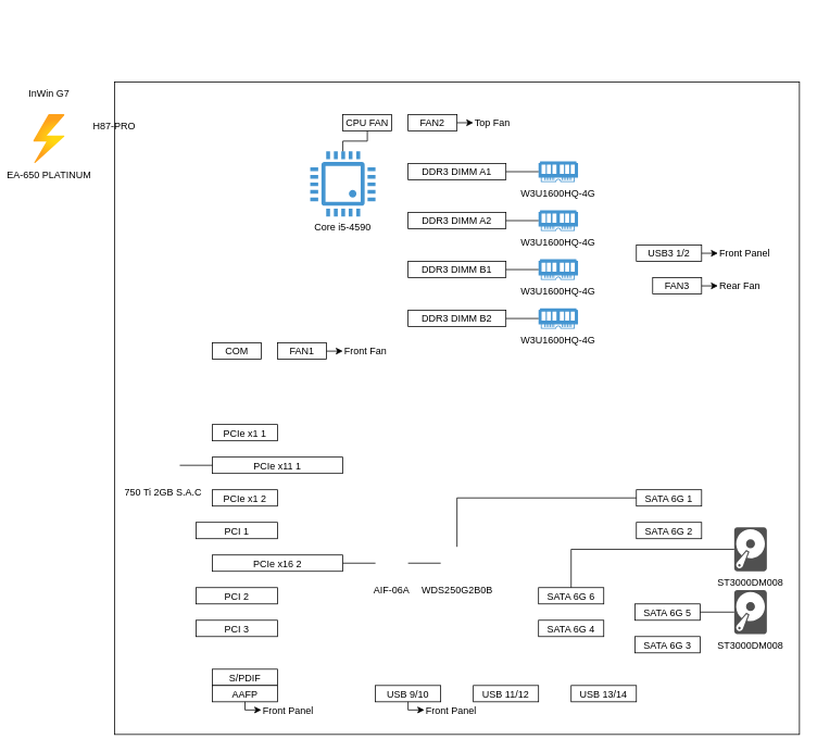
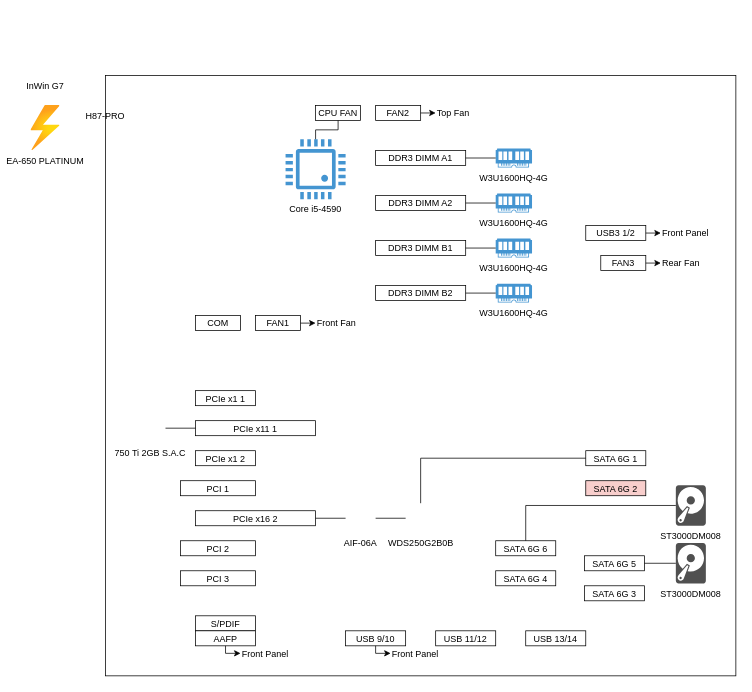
  <mxCell id="0" />
  <mxCell id="1" parent="0" />
  <mxCell id="2" value="" style="rounded=0;whiteSpace=wrap;html=1;fontColor=none;align=left;fillColor=none;" parent="1" vertex="1"><mxGeometry x="140" y="100" width="840" height="800" as="geometry" /></mxCell>
  <mxCell id="3" value="Core i5-4590" style="pointerEvents=1;shadow=0;dashed=0;strokeColor=none;fillColor=#4495D1;labelPosition=center;verticalLabelPosition=bottom;verticalAlign=top;align=center;outlineConnect=0;shape=mxgraph.veeam.cpu;" parent="1" vertex="1"><mxGeometry x="380" y="185" width="80" height="80" as="geometry" /></mxCell>
  <mxCell id="4" value="H87-PRO" style="shape=image;verticalAlign=top;verticalLabelPosition=bottom;labelBackgroundColor=none;imageAspect=0;aspect=fixed;image=https://cdn0.iconfinder.com/data/icons/fatcow/32/motherboard.png;" parent="1" vertex="1"><mxGeometry x="100" y="60" width="80" height="80" as="geometry" /></mxCell>
  <mxCell id="5" value="W3U1600HQ-4G" style="pointerEvents=1;shadow=0;dashed=0;strokeColor=none;fillColor=#4495D1;labelPosition=center;verticalLabelPosition=bottom;verticalAlign=top;align=center;outlineConnect=0;shape=mxgraph.veeam.ram;labelBackgroundColor=none;fontColor=#000000;" parent="1" vertex="1"><mxGeometry x="660" y="197.4" width="48.4" height="25.2" as="geometry" /></mxCell>
  <mxCell id="6" value="EA-650 PLATINUM" style="aspect=fixed;points=[];align=center;image;fontSize=12;image=img/lib/azure2/general/Power.svg;labelBackgroundColor=none;" parent="1" vertex="1"><mxGeometry x="40.59" y="140" width="38.82" height="60" as="geometry" /></mxCell>
  <mxCell id="7" value="750 Ti 2GB S.A.C" style="shape=image;verticalAlign=top;verticalLabelPosition=bottom;labelBackgroundColor=none;imageAspect=0;aspect=fixed;image=https://cdn2.iconfinder.com/data/icons/crystalproject/128x128/apps/hardware.png;fontColor=#000000;" parent="1" vertex="1"><mxGeometry x="180" y="550" width="40" height="40" as="geometry" /></mxCell>
  <mxCell id="8" value="WDS250G2B0B" style="shape=image;html=1;verticalAlign=top;verticalLabelPosition=bottom;labelBackgroundColor=#ffffff;imageAspect=0;aspect=fixed;image=https://cdn1.iconfinder.com/data/icons/_dock_icons___by_adrenn/128/sata.png;fontColor=#000000;" parent="1" vertex="1"><mxGeometry x="540" y="670" width="40" height="40" as="geometry" /></mxCell>
  <mxCell id="9" value="InWin G7" style="shape=image;verticalAlign=top;verticalLabelPosition=bottom;labelBackgroundColor=none;imageAspect=0;aspect=fixed;image=https://cdn2.iconfinder.com/data/icons/kitchen-appliances-computers-and-electronics/32/Appliances-02-128.png;fontColor=#000000;" parent="1" vertex="1"><mxGeometry x="20" y="20" width="80" height="80" as="geometry" /></mxCell>
  <mxCell id="10" value="PCIe x1 1" style="rounded=0;labelBackgroundColor=none;fontColor=#000000;" parent="1" vertex="1"><mxGeometry x="260" y="520" width="80" height="20" as="geometry" /></mxCell>
  <mxCell id="11" value="PCIe x1 2" style="rounded=0;labelBackgroundColor=none;fontColor=#000000;" parent="1" vertex="1"><mxGeometry x="260" y="600" width="80" height="20" as="geometry" /></mxCell>
  <mxCell id="12" value="PCIe x11 1" style="rounded=0;labelBackgroundColor=none;fontColor=#000000;" parent="1" vertex="1"><mxGeometry x="260" y="560" width="160" height="20" as="geometry" /></mxCell>
  <mxCell id="13" value="PCIe x16 2" style="rounded=0;labelBackgroundColor=none;fontColor=#000000;" parent="1" vertex="1"><mxGeometry x="260" y="680" width="160" height="20" as="geometry" /></mxCell>
  <mxCell id="14" value="PCI 1" style="rounded=0;labelBackgroundColor=none;fontColor=#000000;" parent="1" vertex="1"><mxGeometry x="240" y="640" width="100" height="20" as="geometry" /></mxCell>
  <mxCell id="15" value="PCI 2" style="rounded=0;labelBackgroundColor=none;fontColor=#000000;" parent="1" vertex="1"><mxGeometry x="240" y="720" width="100" height="20" as="geometry" /></mxCell>
  <mxCell id="16" value="PCI 3" style="rounded=0;labelBackgroundColor=none;fontColor=#000000;" parent="1" vertex="1"><mxGeometry x="240" y="760" width="100" height="20" as="geometry" /></mxCell>
  <mxCell id="17" value="SATA 6G 1" style="rounded=0;labelBackgroundColor=none;fontColor=#000000;" parent="1" vertex="1"><mxGeometry x="780" y="600" width="80" height="20" as="geometry" /></mxCell>
- <mxCell id="18" value="SATA 6G 2" style="rounded=0;labelBackgroundColor=none;fontColor=#000000;" parent="1" vertex="1"><mxGeometry x="780" y="640" width="80" height="20" as="geometry" /></mxCell>
+ <mxCell id="18" value="SATA 6G 2" style="rounded=0;labelBackgroundColor=none;fontColor=#000000;fillColor=#f8cecc;" parent="1" vertex="1"><mxGeometry x="780" y="640" width="80" height="20" as="geometry" /></mxCell>
  <mxCell id="19" value="SATA 6G 6" style="rounded=0;labelBackgroundColor=none;fontColor=#000000;" parent="1" vertex="1"><mxGeometry x="660" y="720" width="80" height="20" as="geometry" /></mxCell>
  <mxCell id="20" value="SATA 6G 5" style="rounded=0;labelBackgroundColor=none;fontColor=#000000;" parent="1" vertex="1"><mxGeometry x="778.2" y="740" width="80" height="20" as="geometry" /></mxCell>
  <mxCell id="21" value="SATA 6G 3" style="rounded=0;labelBackgroundColor=none;fontColor=#000000;" parent="1" vertex="1"><mxGeometry x="778.2" y="780" width="80" height="20" as="geometry" /></mxCell>
  <mxCell id="22" value="SATA 6G 4" style="rounded=0;labelBackgroundColor=none;fontColor=#000000;" parent="1" vertex="1"><mxGeometry x="660" y="760" width="80" height="20" as="geometry" /></mxCell>
  <mxCell id="23" value="S/PDIF" style="rounded=0;labelBackgroundColor=none;fontColor=#000000;" parent="1" vertex="1"><mxGeometry x="260" y="820" width="80" height="20" as="geometry" /></mxCell>
  <mxCell id="24" value="AAFP" style="rounded=0;labelBackgroundColor=none;fontColor=#000000;" parent="1" vertex="1"><mxGeometry x="260" y="840" width="80" height="20" as="geometry" /></mxCell>
  <mxCell id="25" value="USB 9/10" style="rounded=0;labelBackgroundColor=none;fontColor=#000000;" parent="1" vertex="1"><mxGeometry x="460" y="840" width="80" height="20" as="geometry" /></mxCell>
  <mxCell id="26" value="USB 11/12" style="rounded=0;labelBackgroundColor=none;fontColor=#000000;" parent="1" vertex="1"><mxGeometry x="580" y="840" width="80" height="20" as="geometry" /></mxCell>
  <mxCell id="27" value="USB 13/14" style="rounded=0;labelBackgroundColor=none;fontColor=#000000;" parent="1" vertex="1"><mxGeometry x="700" y="840" width="80" height="20" as="geometry" /></mxCell>
  <mxCell id="28" value="COM" style="rounded=0;labelBackgroundColor=none;fontColor=#000000;" parent="1" vertex="1"><mxGeometry x="260" y="420" width="60" height="20" as="geometry" /></mxCell>
  <mxCell id="29" value="FAN1" style="rounded=0;labelBackgroundColor=none;fontColor=#000000;" parent="1" vertex="1"><mxGeometry x="340" y="420" width="60" height="20" as="geometry" /></mxCell>
  <mxCell id="30" value="FAN2" style="rounded=0;labelBackgroundColor=none;fontColor=#000000;" parent="1" vertex="1"><mxGeometry x="500" y="140" width="60" height="20" as="geometry" /></mxCell>
  <mxCell id="31" value="FAN3" style="rounded=0;labelBackgroundColor=none;fontColor=#000000;" parent="1" vertex="1"><mxGeometry x="800" y="340" width="60" height="20" as="geometry" /></mxCell>
  <mxCell id="32" value="USB3 1/2" style="rounded=0;labelBackgroundColor=none;fontColor=#000000;" parent="1" vertex="1"><mxGeometry x="780" y="300" width="80" height="20" as="geometry" /></mxCell>
  <mxCell id="33" value="CPU FAN" style="rounded=0;labelBackgroundColor=none;fontColor=#000000;" parent="1" vertex="1"><mxGeometry x="420" y="140" width="60" height="20" as="geometry" /></mxCell>
  <mxCell id="34" value="AIF-06A" style="shape=image;verticalAlign=top;verticalLabelPosition=bottom;labelBackgroundColor=none;imageAspect=0;aspect=fixed;image=https://cdn3.iconfinder.com/data/icons/electronic-devices-vol-1-1/36/1_graphic_card_electronic_device_motherboard_smps_hardware_chip_1-128.png;fontColor=#000000;labelBorderColor=none;" parent="1" vertex="1"><mxGeometry x="460" y="670" width="40" height="40" as="geometry" /></mxCell>
  <mxCell id="35" value="DDR3 DIMM A1" style="rounded=0;labelBackgroundColor=none;fontColor=#000000;" parent="1" vertex="1"><mxGeometry x="500" y="200" width="120" height="20" as="geometry" /></mxCell>
  <mxCell id="36" value="DDR3 DIMM A2" style="rounded=0;labelBackgroundColor=none;fontColor=#000000;" parent="1" vertex="1"><mxGeometry x="500" y="260" width="120" height="20" as="geometry" /></mxCell>
  <mxCell id="37" value="DDR3 DIMM B1" style="rounded=0;labelBackgroundColor=none;fontColor=#000000;" parent="1" vertex="1"><mxGeometry x="500" y="320" width="120" height="20" as="geometry" /></mxCell>
  <mxCell id="38" value="DDR3 DIMM B2" style="rounded=0;labelBackgroundColor=none;fontColor=#000000;" parent="1" vertex="1"><mxGeometry x="500" y="380" width="120" height="20" as="geometry" /></mxCell>
  <mxCell id="39" value="W3U1600HQ-4G" style="pointerEvents=1;shadow=0;dashed=0;strokeColor=none;fillColor=#4495D1;labelPosition=center;verticalLabelPosition=bottom;verticalAlign=top;align=center;outlineConnect=0;shape=mxgraph.veeam.ram;labelBackgroundColor=none;fontColor=#000000;" parent="1" vertex="1"><mxGeometry x="660" y="317.4" width="48.4" height="25.2" as="geometry" /></mxCell>
  <mxCell id="40" value="" style="endArrow=none;labelBackgroundColor=none;noLabel=1;fontColor=none;" parent="1" source="35" target="5" edge="1"><mxGeometry width="50" height="50" relative="1" as="geometry"><mxPoint x="450" y="310" as="sourcePoint" /><mxPoint x="500" y="260" as="targetPoint" /></mxGeometry></mxCell>
  <mxCell id="41" value="" style="endArrow=none;labelBackgroundColor=none;noLabel=1;fontColor=none;" parent="1" source="37" target="39" edge="1"><mxGeometry width="50" height="50" relative="1" as="geometry"><mxPoint x="620" y="211.256" as="sourcePoint" /><mxPoint x="660" y="212.093" as="targetPoint" /></mxGeometry></mxCell>
  <mxCell id="42" value="" style="endArrow=none;labelBackgroundColor=none;noLabel=1;fontColor=none;edgeStyle=orthogonalEdgeStyle;rounded=0;" parent="1" source="3" target="33" edge="1"><mxGeometry width="50" height="50" relative="1" as="geometry"><mxPoint x="620" y="210" as="sourcePoint" /><mxPoint x="660" y="210" as="targetPoint" /></mxGeometry></mxCell>
  <mxCell id="43" value="" style="endArrow=none;labelBackgroundColor=none;noLabel=1;fontColor=none;" parent="1" source="12" target="7" edge="1"><mxGeometry width="50" height="50" relative="1" as="geometry"><mxPoint x="620" y="330" as="sourcePoint" /><mxPoint x="660" y="330" as="targetPoint" /></mxGeometry></mxCell>
  <mxCell id="44" value="" style="endArrow=none;labelBackgroundColor=none;noLabel=1;fontColor=none;" parent="1" source="34" target="13" edge="1"><mxGeometry width="50" height="50" relative="1" as="geometry"><mxPoint x="260" y="570" as="sourcePoint" /><mxPoint x="220" y="570" as="targetPoint" /></mxGeometry></mxCell>
  <mxCell id="45" value="" style="endArrow=none;labelBackgroundColor=none;noLabel=1;fontColor=none;" parent="1" source="8" target="34" edge="1"><mxGeometry width="50" height="50" relative="1" as="geometry"><mxPoint x="460" y="690" as="sourcePoint" /><mxPoint x="420" y="690" as="targetPoint" /></mxGeometry></mxCell>
  <mxCell id="46" value="" style="endArrow=none;labelBackgroundColor=none;noLabel=1;fontColor=none;rounded=0;edgeStyle=orthogonalEdgeStyle;" parent="1" source="17" target="8" edge="1"><mxGeometry width="50" height="50" relative="1" as="geometry"><mxPoint x="540" y="690" as="sourcePoint" /><mxPoint x="500" y="690" as="targetPoint" /></mxGeometry></mxCell>
  <mxCell id="47" value="Front Fan" style="text;strokeColor=none;fillColor=none;align=left;verticalAlign=middle;rounded=0;" parent="1" vertex="1"><mxGeometry x="420" y="420" width="40" height="20" as="geometry" /></mxCell>
  <mxCell id="48" value="" style="endArrow=classic;labelBackgroundColor=none;noLabel=1;fontColor=none;rounded=0;edgeStyle=orthogonalEdgeStyle;" parent="1" source="29" target="47" edge="1"><mxGeometry width="50" height="50" relative="1" as="geometry"><mxPoint x="500" y="450" as="sourcePoint" /><mxPoint x="550" y="400" as="targetPoint" /></mxGeometry></mxCell>
  <mxCell id="49" value="Top Fan" style="text;strokeColor=none;fillColor=none;align=left;verticalAlign=middle;rounded=0;" parent="1" vertex="1"><mxGeometry x="580" y="140" width="40" height="20" as="geometry" /></mxCell>
  <mxCell id="50" value="" style="endArrow=classic;labelBackgroundColor=none;noLabel=1;fontColor=none;rounded=0;edgeStyle=orthogonalEdgeStyle;" parent="1" source="30" target="49" edge="1"><mxGeometry width="50" height="50" relative="1" as="geometry"><mxPoint x="400" y="430" as="sourcePoint" /><mxPoint x="420" y="430" as="targetPoint" /></mxGeometry></mxCell>
  <mxCell id="51" value="Rear Fan" style="text;strokeColor=none;fillColor=none;align=left;verticalAlign=middle;rounded=0;" parent="1" vertex="1"><mxGeometry x="880" y="340" width="40" height="20" as="geometry" /></mxCell>
  <mxCell id="52" value="" style="endArrow=classic;labelBackgroundColor=none;noLabel=1;fontColor=none;rounded=0;edgeStyle=orthogonalEdgeStyle;" parent="1" source="31" target="51" edge="1"><mxGeometry width="50" height="50" relative="1" as="geometry"><mxPoint x="860" y="350" as="sourcePoint" /><mxPoint x="720" y="630" as="targetPoint" /></mxGeometry></mxCell>
  <mxCell id="53" value="Front Panel" style="text;strokeColor=none;fillColor=none;align=left;verticalAlign=middle;rounded=0;" parent="1" vertex="1"><mxGeometry x="880" y="300" width="40" height="20" as="geometry" /></mxCell>
  <mxCell id="54" value="" style="endArrow=classic;labelBackgroundColor=none;noLabel=1;fontColor=none;rounded=0;edgeStyle=orthogonalEdgeStyle;" parent="1" source="32" target="53" edge="1"><mxGeometry width="50" height="50" relative="1" as="geometry"><mxPoint x="860" y="310" as="sourcePoint" /><mxPoint x="720" y="590" as="targetPoint" /></mxGeometry></mxCell>
  <mxCell id="55" value="Front Panel" style="text;strokeColor=none;fillColor=none;align=left;verticalAlign=middle;rounded=0;" parent="1" vertex="1"><mxGeometry x="520" y="860" width="40" height="20" as="geometry" /></mxCell>
  <mxCell id="56" value="" style="endArrow=classic;labelBackgroundColor=none;noLabel=1;fontColor=none;rounded=0;edgeStyle=orthogonalEdgeStyle;entryX=0;entryY=0.5;entryDx=0;entryDy=0;" parent="1" source="25" target="55" edge="1"><mxGeometry width="50" height="50" relative="1" as="geometry"><mxPoint x="480" y="860" as="sourcePoint" /><mxPoint x="320" y="1170" as="targetPoint" /></mxGeometry></mxCell>
  <mxCell id="57" value="Front Panel" style="text;strokeColor=none;fillColor=none;align=left;verticalAlign=middle;rounded=0;" parent="1" vertex="1"><mxGeometry x="320" y="860" width="40" height="20" as="geometry" /></mxCell>
  <mxCell id="58" value="" style="endArrow=classic;labelBackgroundColor=none;noLabel=1;fontColor=none;rounded=0;edgeStyle=orthogonalEdgeStyle;entryX=0;entryY=0.5;entryDx=0;entryDy=0;" parent="1" source="24" target="57" edge="1"><mxGeometry width="50" height="50" relative="1" as="geometry"><mxPoint x="290" y="860" as="sourcePoint" /><mxPoint x="110" y="1170" as="targetPoint" /></mxGeometry></mxCell>
  <mxCell id="59" value="W3U1600HQ-4G" style="pointerEvents=1;shadow=0;dashed=0;strokeColor=none;fillColor=#4495D1;labelPosition=center;verticalLabelPosition=bottom;verticalAlign=top;align=center;outlineConnect=0;shape=mxgraph.veeam.ram;labelBackgroundColor=none;fontColor=#000000;" vertex="1" parent="1"><mxGeometry x="660" y="257.4" width="48.4" height="25.2" as="geometry" /></mxCell>
  <mxCell id="60" value="W3U1600HQ-4G" style="pointerEvents=1;shadow=0;dashed=0;strokeColor=none;fillColor=#4495D1;labelPosition=center;verticalLabelPosition=bottom;verticalAlign=top;align=center;outlineConnect=0;shape=mxgraph.veeam.ram;labelBackgroundColor=none;fontColor=#000000;" vertex="1" parent="1"><mxGeometry x="660" y="377.4" width="48.4" height="25.2" as="geometry" /></mxCell>
  <mxCell id="61" value="" style="endArrow=none;labelBackgroundColor=none;noLabel=1;fontColor=none;" edge="1" parent="1" source="36" target="59"><mxGeometry width="50" height="50" relative="1" as="geometry"><mxPoint x="620" y="210" as="sourcePoint" /><mxPoint x="660" y="210" as="targetPoint" /></mxGeometry></mxCell>
  <mxCell id="62" value="" style="endArrow=none;labelBackgroundColor=none;noLabel=1;fontColor=none;" edge="1" parent="1" source="38" target="60"><mxGeometry width="50" height="50" relative="1" as="geometry"><mxPoint x="620" y="270" as="sourcePoint" /><mxPoint x="660" y="270" as="targetPoint" /></mxGeometry></mxCell>
  <mxCell id="63" value="ST3000DM008" style="pointerEvents=1;shadow=0;dashed=0;strokeColor=none;fillColor=#505050;labelPosition=center;verticalLabelPosition=bottom;verticalAlign=top;outlineConnect=0;align=center;shape=mxgraph.office.devices.hard_disk;" vertex="1" parent="1"><mxGeometry x="900" y="646" width="40" height="54" as="geometry" /></mxCell>
  <mxCell id="64" value="ST3000DM008" style="pointerEvents=1;shadow=0;dashed=0;strokeColor=none;fillColor=#505050;labelPosition=center;verticalLabelPosition=bottom;verticalAlign=top;outlineConnect=0;align=center;shape=mxgraph.office.devices.hard_disk;" vertex="1" parent="1"><mxGeometry x="900" y="723" width="40" height="54" as="geometry" /></mxCell>
  <mxCell id="65" value="" style="endArrow=none;labelBackgroundColor=none;noLabel=1;fontColor=none;rounded=0;edgeStyle=orthogonalEdgeStyle;" edge="1" parent="1" source="63" target="19"><mxGeometry width="50" height="50" relative="1" as="geometry"><mxPoint x="780" y="610" as="sourcePoint" /><mxPoint x="560" y="670" as="targetPoint" /></mxGeometry></mxCell>
  <mxCell id="66" value="" style="endArrow=none;labelBackgroundColor=none;noLabel=1;fontColor=none;rounded=0;edgeStyle=orthogonalEdgeStyle;" edge="1" parent="1" source="64" target="20"><mxGeometry width="50" height="50" relative="1" as="geometry"><mxPoint x="900" y="667" as="sourcePoint" /><mxPoint x="700" y="720" as="targetPoint" /></mxGeometry></mxCell>
